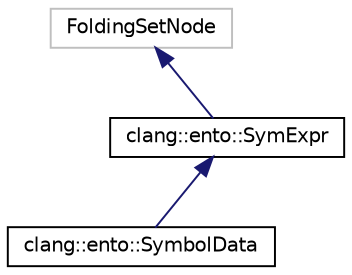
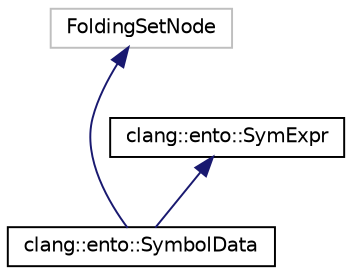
  digraph {
    node [color=black fontname=Helvetica fontsize=10 shape=record]
    edge [color=midnightblue dir=back fontname=Helvetica fontsize=10 labelfontname=Helvetica labelfontsize=10 style=solid]
    n1 [height=0.2 label="clang::ento::SymbolData" width=0.4]
    n2 [height=0.2 label="clang::ento::SymExpr" width=0.4]
    n3 [color=grey75 height=0.2 label=FoldingSetNode width=0.4]
    n2 -> n1
-   n3 -> n2
+   n3 -> n1
  }
